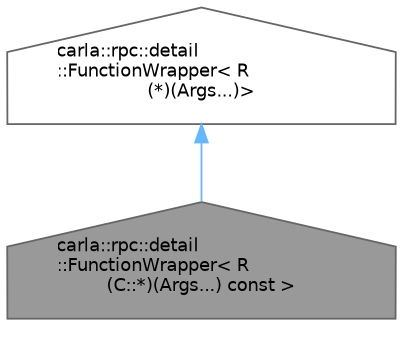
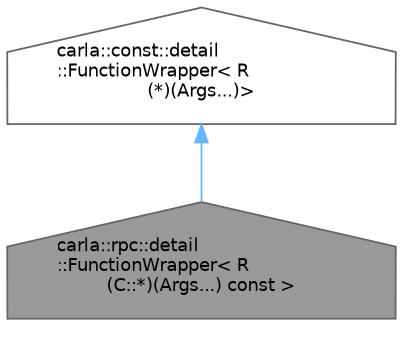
  digraph {
    node [color=gray40 fontname=Helvetica fontsize=10 shape=house style=filled]
    n1 [fillcolor=grey60 fontcolor=black height=0.2 label="carla::rpc::detail\l::FunctionWrapper\< R\l(C::*)(Args...) const \>" width=0.4]
-   n2 [fillcolor=white height=0.2 label="carla::rpc::detail\l::FunctionWrapper\< R\l(*)(Args...)\>" width=0.4]
+   n2 [fillcolor=white height=0.2 label="carla::const::detail\l::FunctionWrapper\< R\l(*)(Args...)\>" width=0.4]
    n2 -> n1 [color=steelblue1 dir=back fontname=Helvetica fontsize=10 labelfontname=Helvetica labelfontsize=10 style=solid]
  }
